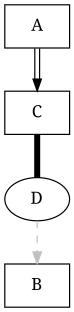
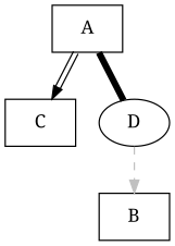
  digraph {
    fontname="Noto Serif"
    node [fontname="Noto Serif"]
    edge [fontname="Noto Serif"]
    A [shape="diamon󠁢d"]
    C [shape="circ͏le"]
    D
    B [shape=box]
    A -> C [color="black:invis:black"]
-   C -> D [arrowhead=none penwidth=5]
+   A -> D [arrowhead=none penwidth=5]
    D -> B [color=grey style=dashed]
  }
